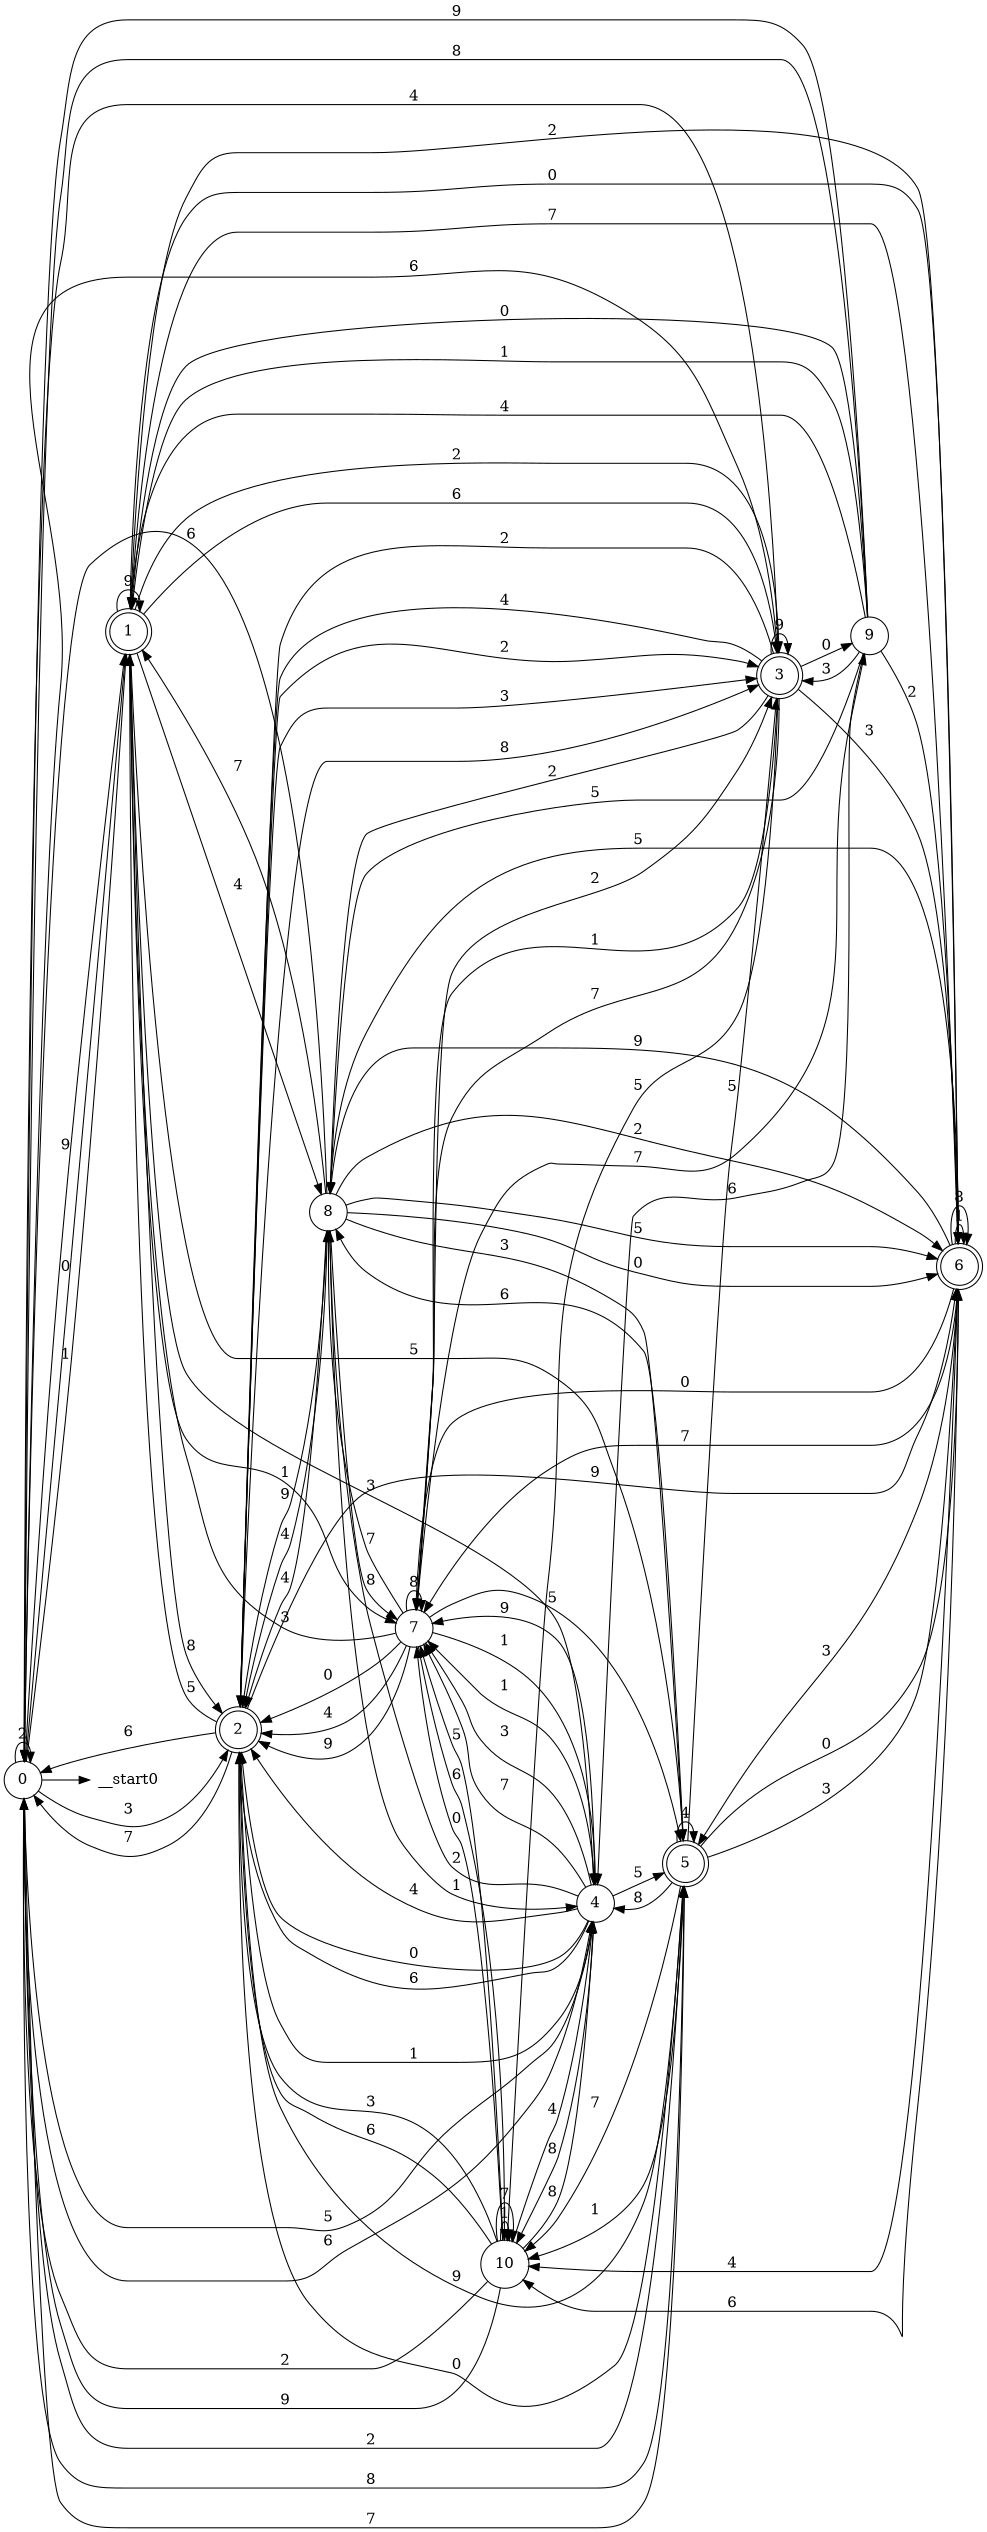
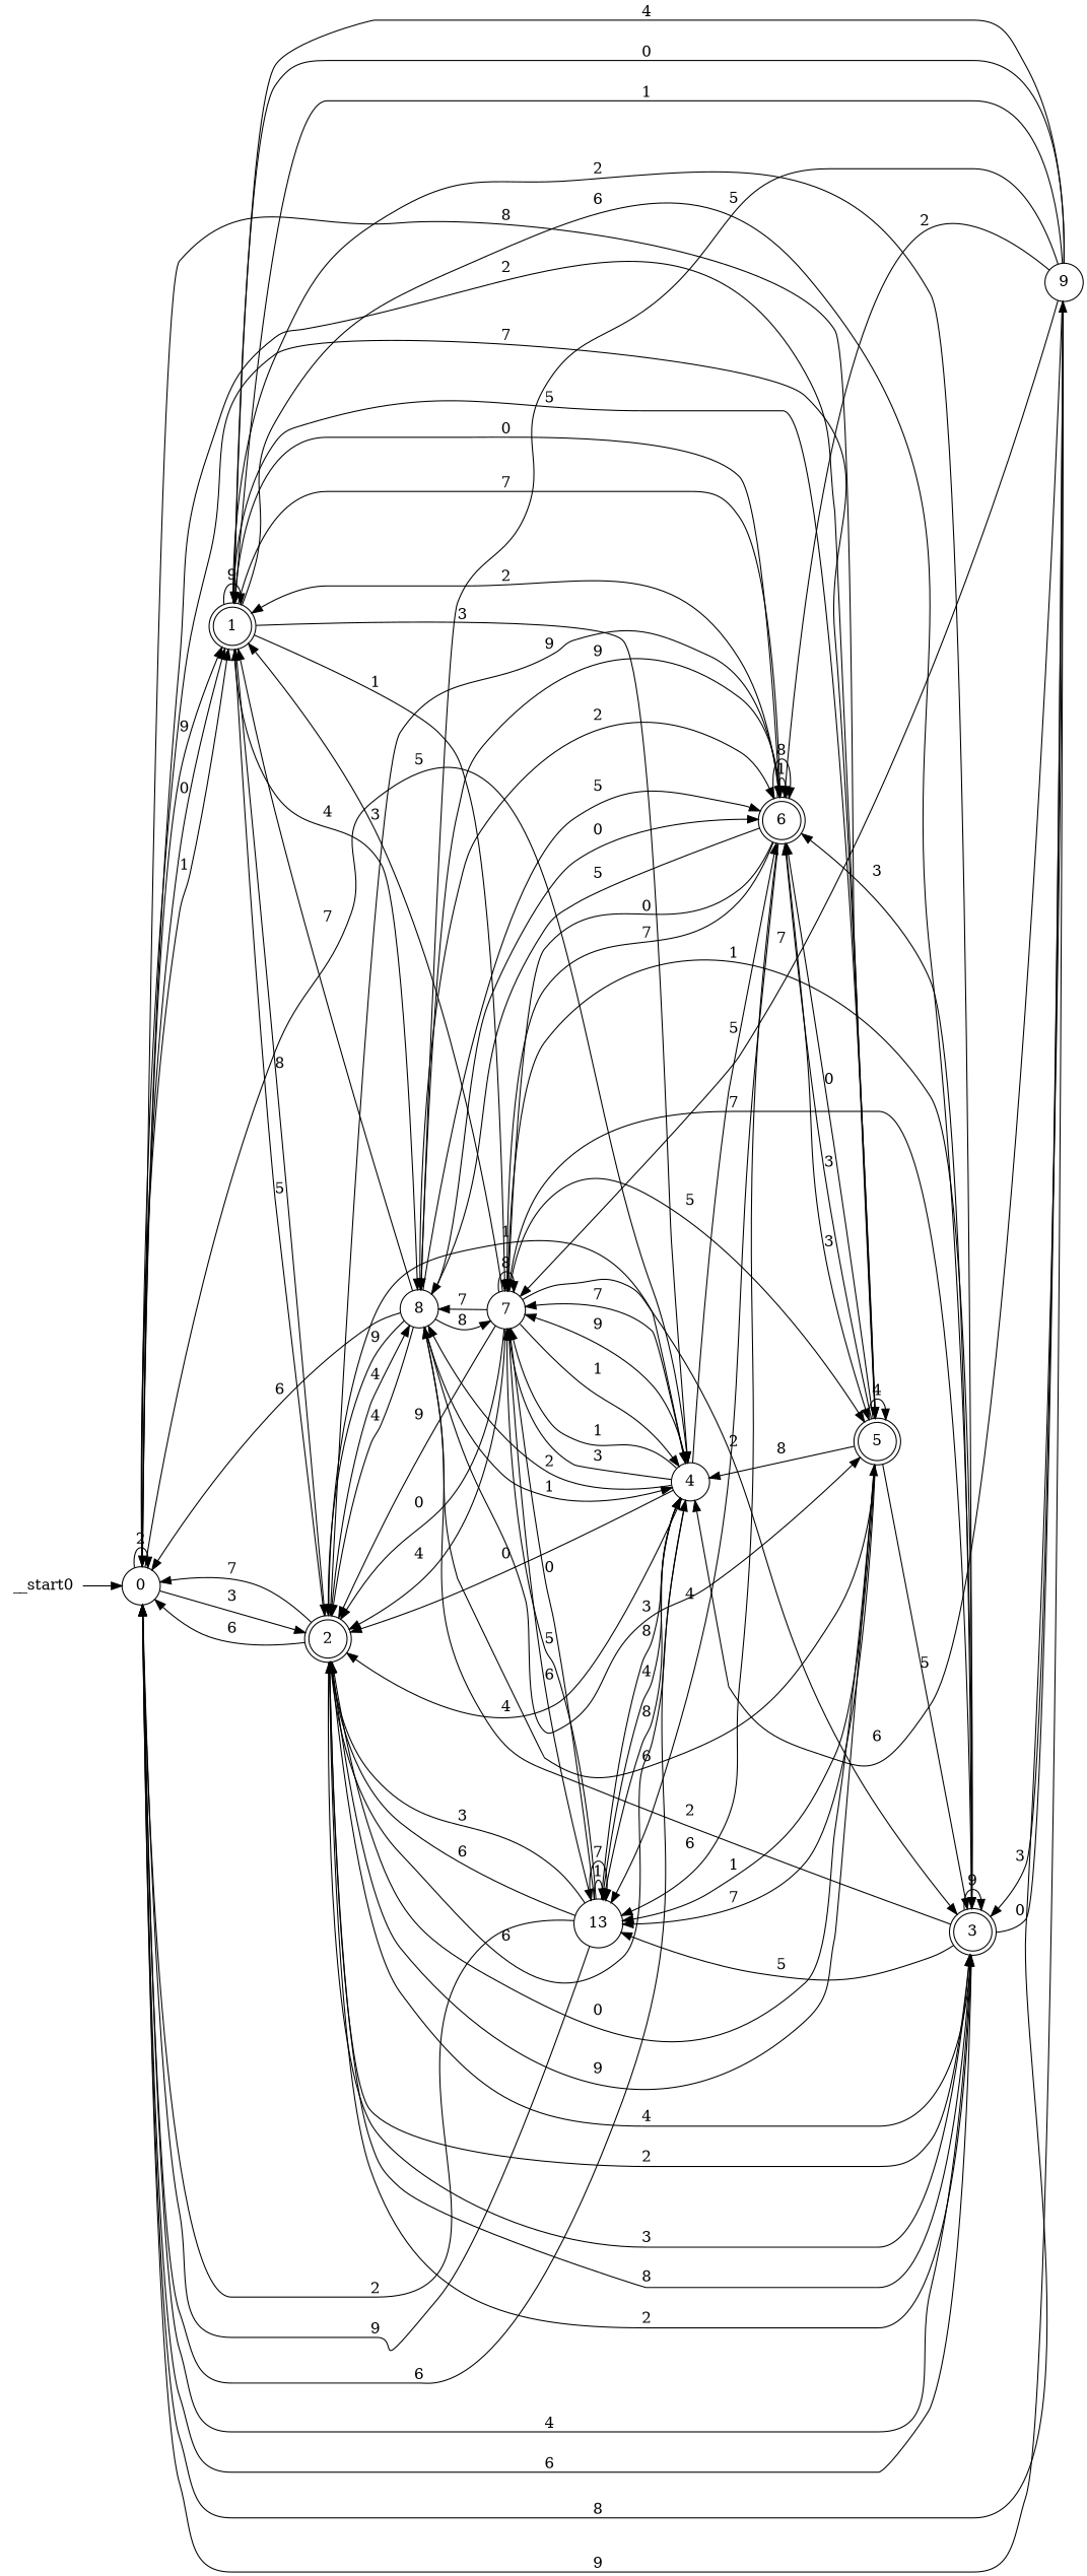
  digraph {
    rankdir=LR
    node [shape=circle]
    n1 [label=0]
    n2 [label=1 shape=doublecircle]
    n3 [label=2 shape=doublecircle]
    n4 [label=3 shape=doublecircle]
    n5 [label=4]
    n6 [label=5 shape=doublecircle]
    n7 [label=6 shape=doublecircle]
    n8 [label=7]
    n9 [label=8]
    n10 [label=9]
-   n11 [label=10]
+   n11 [label=13]
    __start0 [height=0 shape=none width=0]
    n1 -> n1 [label=2]
    n1 -> n2 [label=0]
    n1 -> n2 [label=1]
    n1 -> n2 [label=9]
    n1 -> n3 [label=3]
    n1 -> n4 [label=4]
    n1 -> n5 [label=5]
    n1 -> n5 [label=6]
    n1 -> n6 [label=7]
    n1 -> n6 [label=8]
    n2 -> n2 [label=9]
    n2 -> n3 [label=8]
    n2 -> n4 [label=2]
    n2 -> n4 [label=6]
    n2 -> n5 [label=3]
    n2 -> n6 [label=5]
    n2 -> n7 [label=0]
    n2 -> n7 [label=7]
    n2 -> n8 [label=1]
    n2 -> n9 [label=4]
    n3 -> n1 [label=6]
    n3 -> n1 [label=7]
    n3 -> n2 [label=5]
    n3 -> n4 [label=2]
    n3 -> n4 [label=3]
    n3 -> n4 [label=8]
    n3 -> n5 [label=1]
    n3 -> n6 [label=0]
    n3 -> n7 [label=9]
    n3 -> n9 [label=4]
    n4 -> n1 [label=6]
    n4 -> n3 [label=2]
    n4 -> n3 [label=4]
    n4 -> n4 [label=9]
    n4 -> n7 [label=3]
    n4 -> n8 [label=1]
    n4 -> n8 [label=7]
    n4 -> n9 [label=2]
    n4 -> n10 [label=0]
    n4 -> n11 [label=5]
    n5 -> n3 [label=0]
    n5 -> n3 [label=4]
    n5 -> n3 [label=6]
-   n5 -> n6 [label=5]
+   n5 -> n7 [label=5]
    n5 -> n8 [label=1]
    n5 -> n8 [label=3]
    n5 -> n8 [label=7]
    n5 -> n8 [label=9]
    n5 -> n9 [label=2]
    n5 -> n11 [label=8]
    n6 -> n1 [label=2]
    n6 -> n3 [label=9]
    n6 -> n4 [label=5]
    n6 -> n5 [label=8]
    n6 -> n6 [label=4]
    n6 -> n7 [label=0]
    n6 -> n7 [label=3]
    n6 -> n9 [label=6]
    n6 -> n11 [label=1]
    n6 -> n11 [label=7]
    n7 -> n2 [label=2]
    n7 -> n6 [label=3]
    n7 -> n7 [label=1]
    n7 -> n7 [label=8]
    n7 -> n8 [label=0]
    n7 -> n8 [label=7]
    n7 -> n9 [label=5]
    n7 -> n9 [label=9]
    n7 -> n11 [label=4]
    n7 -> n11 [label=6]
    n8 -> n2 [label=3]
    n8 -> n3 [label=0]
    n8 -> n3 [label=4]
    n8 -> n3 [label=9]
    n8 -> n4 [label=2]
    n8 -> n5 [label=1]
    n8 -> n6 [label=5]
    n8 -> n8 [label=8]
    n8 -> n9 [label=7]
    n8 -> n11 [label=6]
    n9 -> n1 [label=6]
    n9 -> n2 [label=7]
    n9 -> n3 [label=4]
    n9 -> n3 [label=9]
    n9 -> n5 [label=1]
    n9 -> n6 [label=3]
    n9 -> n7 [label=0]
    n9 -> n7 [label=2]
    n9 -> n7 [label=5]
    n9 -> n8 [label=8]
    n10 -> n1 [label=8]
    n10 -> n1 [label=9]
    n10 -> n2 [label=0]
    n10 -> n2 [label=1]
    n10 -> n2 [label=4]
    n10 -> n4 [label=3]
    n10 -> n5 [label=6]
    n10 -> n7 [label=2]
-   n8 -> n10 [label=7]
+   n10 -> n8 [label=7]
    n10 -> n9 [label=5]
    n11 -> n1 [label=2]
    n11 -> n1 [label=9]
    n11 -> n3 [label=3]
    n11 -> n3 [label=6]
    n11 -> n5 [label=4]
    n11 -> n5 [label=8]
    n11 -> n8 [label=0]
    n11 -> n8 [label=5]
    n11 -> n11 [label=1]
    n11 -> n11 [label=7]
-   n1 -> __start0
+   __start0 -> n1
  }
